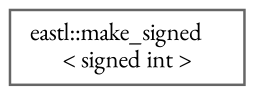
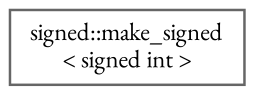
  digraph {
    rankdir=LR
    fontname="EB Garamond"
-   n1 [color=grey40 fillcolor=white fontname="EB Garamond" fontsize=10 height=0.2 label="eastl::make_signed\l\< signed int \>" shape=box style=filled width=0.4]
+   n1 [color=grey40 fillcolor=white fontname="EB Garamond" fontsize=10 height=0.2 label="signed::make_signed\l\< signed int \>" shape=box style=filled width=0.4]
  }
